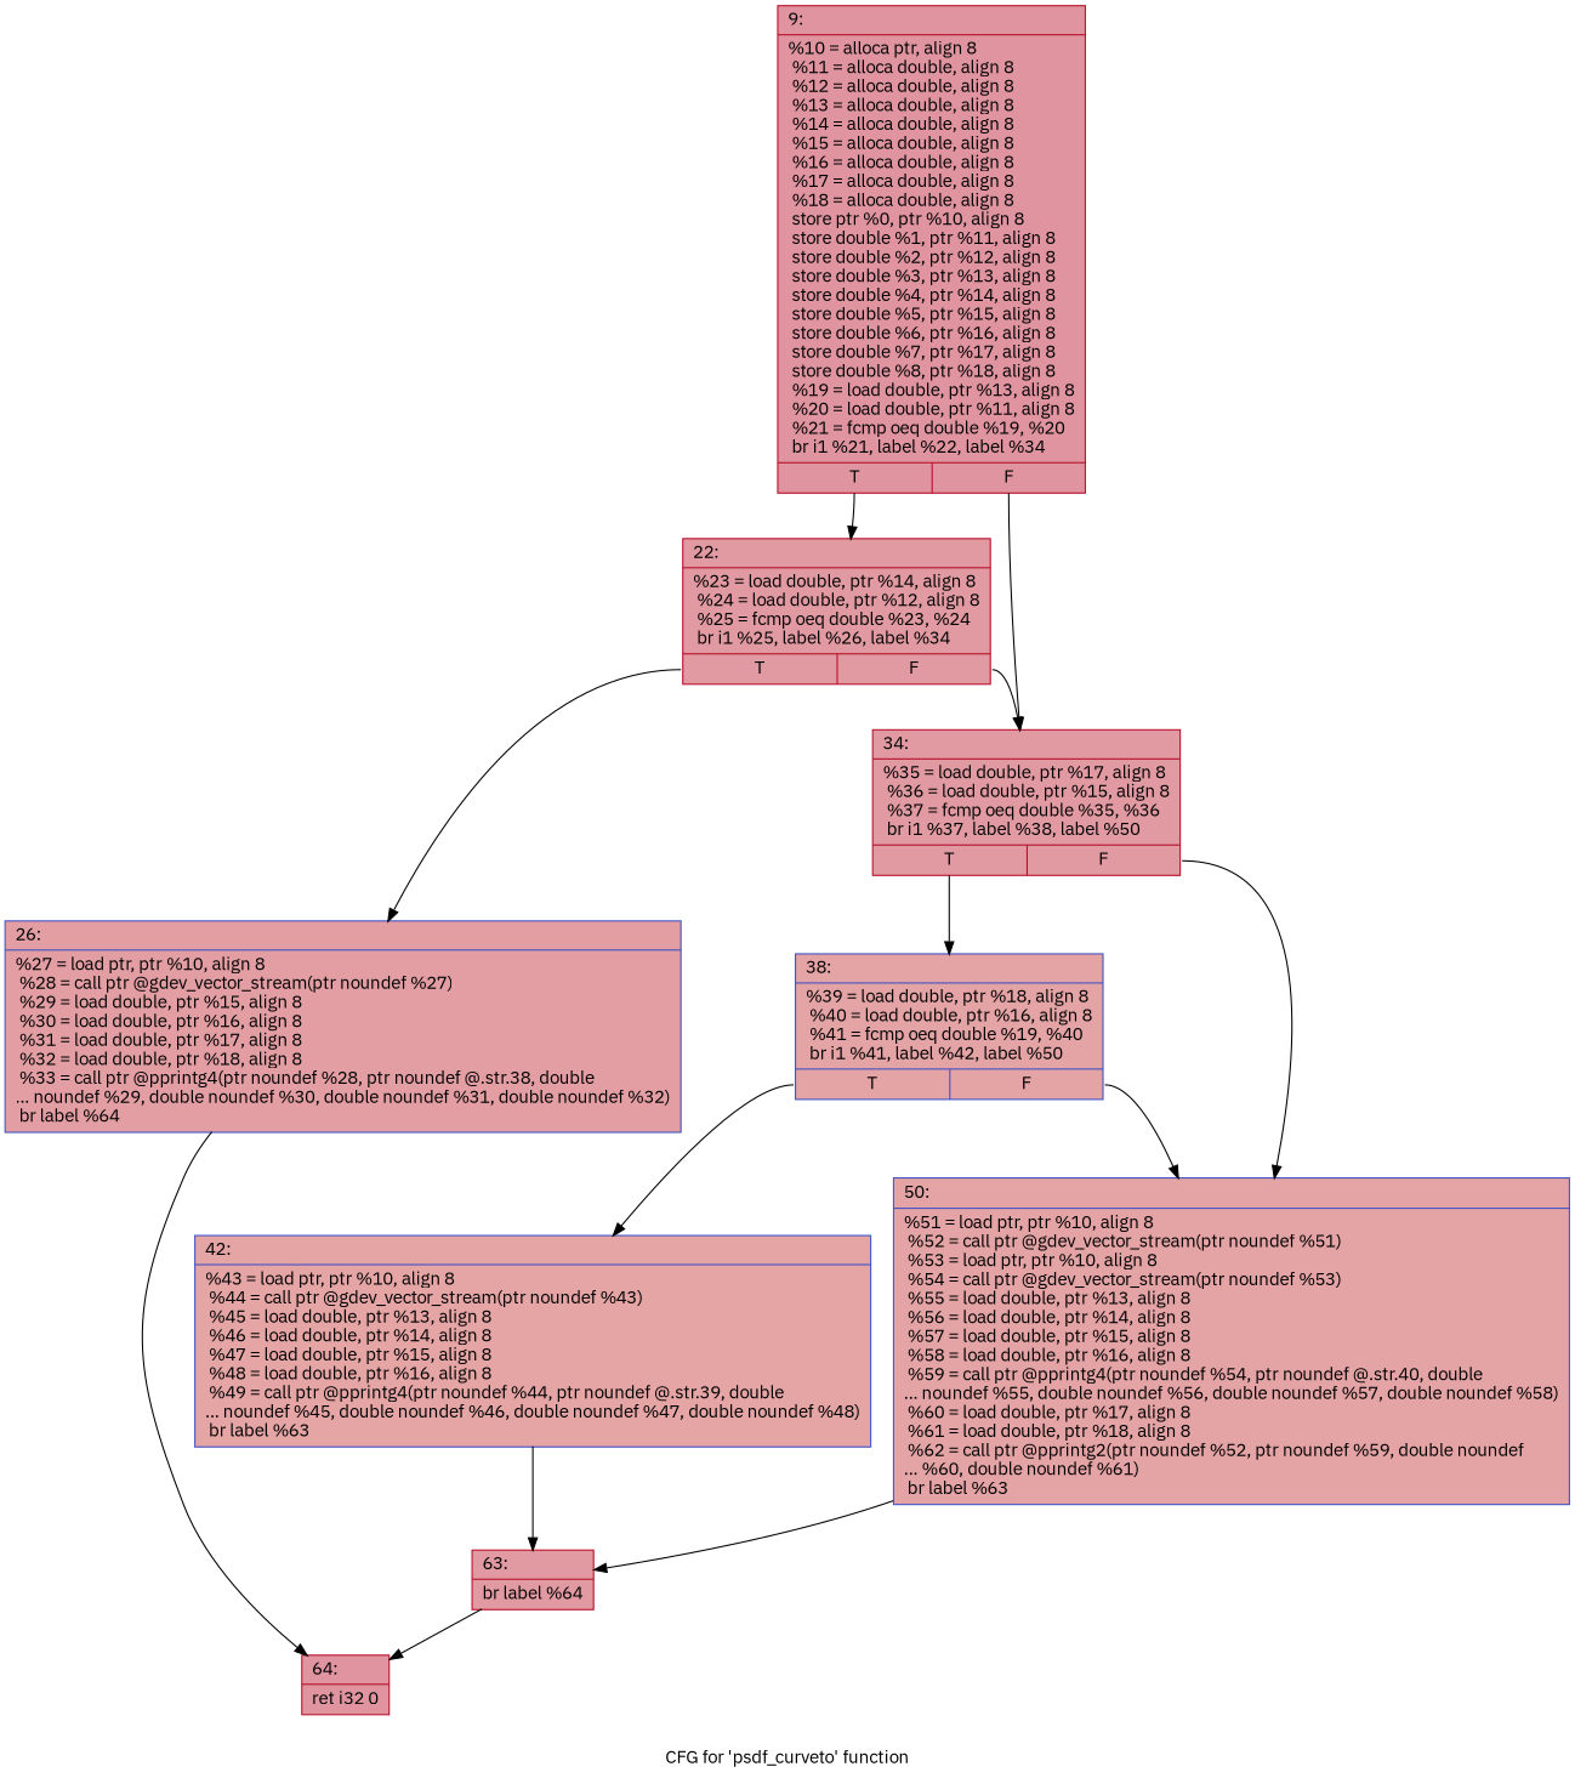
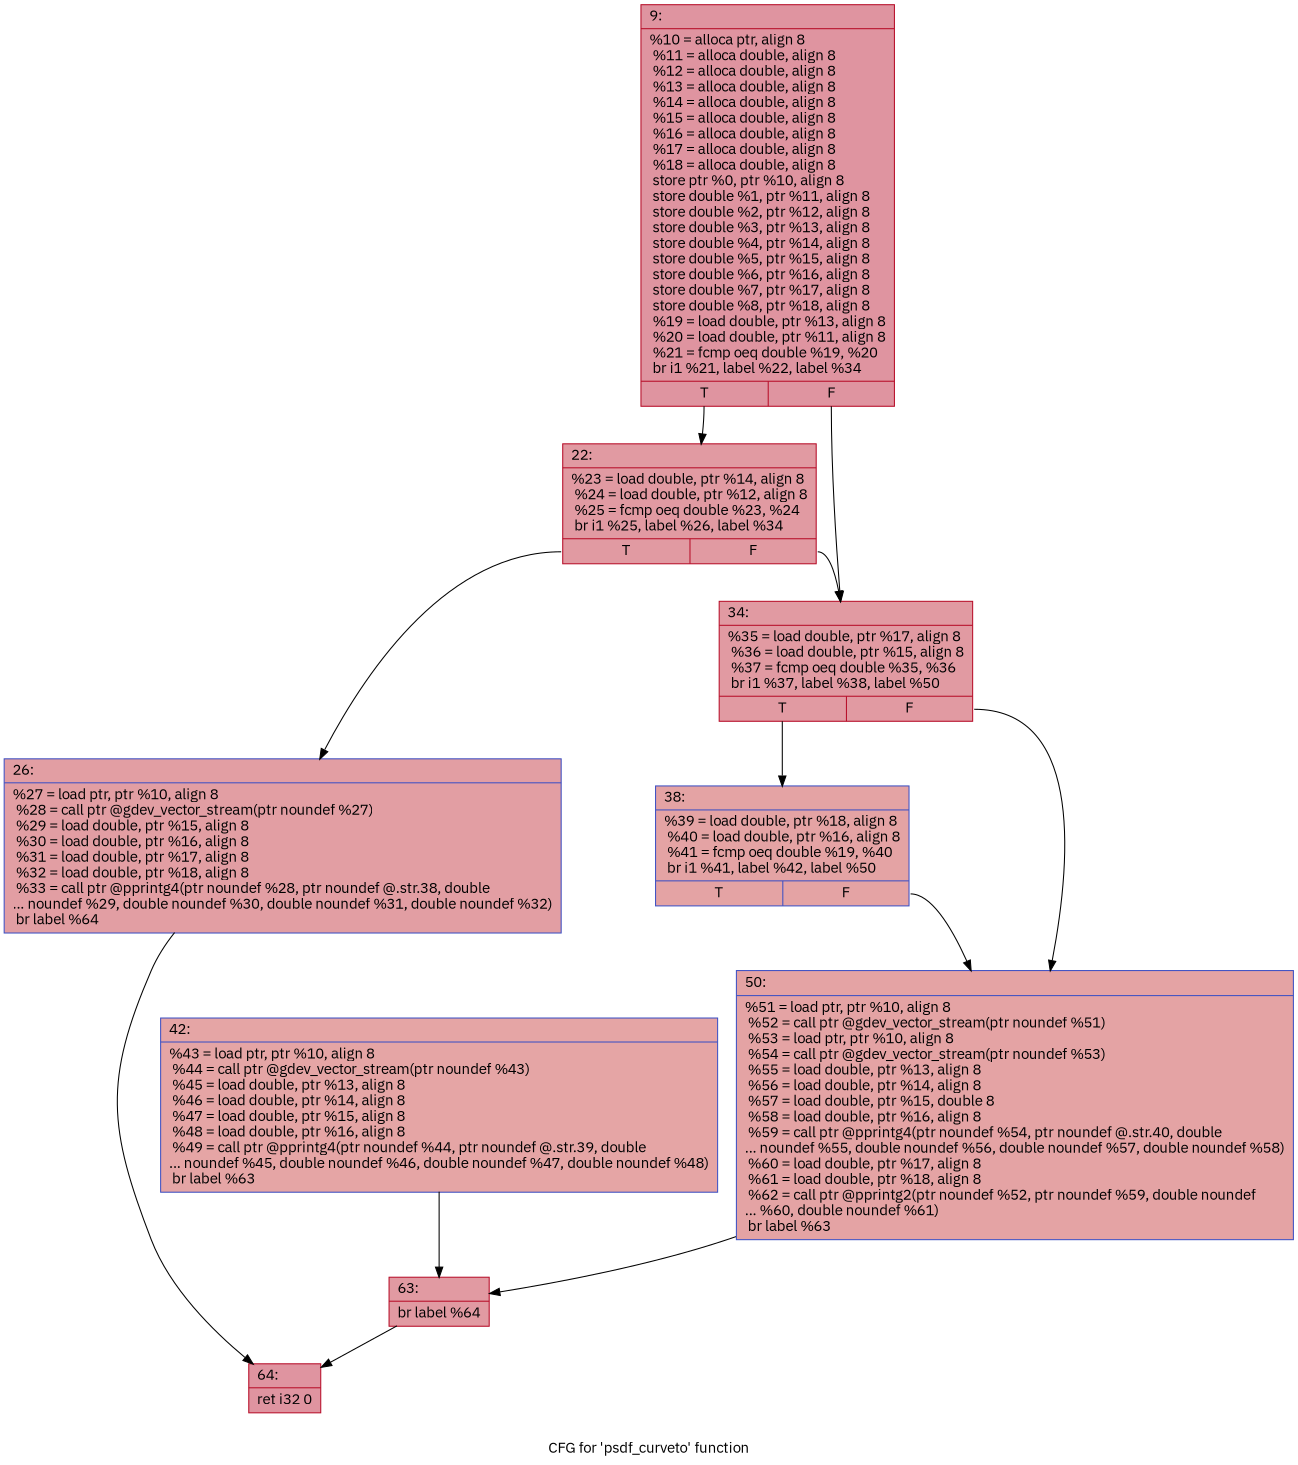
  digraph {
    fontname="IBM Plex Sans"
    label="CFG for 'psdf_curveto' function"
    node [color="#b70d28ff" fillcolor="#bb1b2c70" fontname="IBM Plex Sans" shape=record style=filled]
    edge [fontname="IBM Plex Sans"]
    n1 [fillcolor="#b70d2870" label="{9:\l|  %10 = alloca ptr, align 8\l  %11 = alloca double, align 8\l  %12 = alloca double, align 8\l  %13 = alloca double, align 8\l  %14 = alloca double, align 8\l  %15 = alloca double, align 8\l  %16 = alloca double, align 8\l  %17 = alloca double, align 8\l  %18 = alloca double, align 8\l  store ptr %0, ptr %10, align 8\l  store double %1, ptr %11, align 8\l  store double %2, ptr %12, align 8\l  store double %3, ptr %13, align 8\l  store double %4, ptr %14, align 8\l  store double %5, ptr %15, align 8\l  store double %6, ptr %16, align 8\l  store double %7, ptr %17, align 8\l  store double %8, ptr %18, align 8\l  %19 = load double, ptr %13, align 8\l  %20 = load double, ptr %11, align 8\l  %21 = fcmp oeq double %19, %20\l  br i1 %21, label %22, label %34\l|{<s0>T|<s1>F}}"]
    n2 [label="{22:\l|  %23 = load double, ptr %14, align 8\l  %24 = load double, ptr %12, align 8\l  %25 = fcmp oeq double %23, %24\l  br i1 %25, label %26, label %34\l|{<s0>T|<s1>F}}"]
    n3 [label="{34:\l|  %35 = load double, ptr %17, align 8\l  %36 = load double, ptr %15, align 8\l  %37 = fcmp oeq double %35, %36\l  br i1 %37, label %38, label %50\l|{<s0>T|<s1>F}}"]
    n4 [color="#3d50c3ff" fillcolor="#be242e70" label="{26:\l|  %27 = load ptr, ptr %10, align 8\l  %28 = call ptr @gdev_vector_stream(ptr noundef %27)\l  %29 = load double, ptr %15, align 8\l  %30 = load double, ptr %16, align 8\l  %31 = load double, ptr %17, align 8\l  %32 = load double, ptr %18, align 8\l  %33 = call ptr @pprintg4(ptr noundef %28, ptr noundef @.str.38, double\l... noundef %29, double noundef %30, double noundef %31, double noundef %32)\l  br label %64\l}"]
    n5 [color="#3d50c3ff" fillcolor="#c32e3170" label="{38:\l|  %39 = load double, ptr %18, align 8\l  %40 = load double, ptr %16, align 8\l  %41 = fcmp oeq double %19, %40\l  br i1 %41, label %42, label %50\l|{<s0>T|<s1>F}}"]
-   n6 [color="#3d50c3ff" fillcolor="#c32e3170" label="{50:\l|  %51 = load ptr, ptr %10, align 8\l  %52 = call ptr @gdev_vector_stream(ptr noundef %51)\l  %53 = load ptr, ptr %10, align 8\l  %54 = call ptr @gdev_vector_stream(ptr noundef %53)\l  %55 = load double, ptr %13, align 8\l  %56 = load double, ptr %14, align 8\l  %57 = load double, ptr %15, align 8\l  %58 = load double, ptr %16, align 8\l  %59 = call ptr @pprintg4(ptr noundef %54, ptr noundef @.str.40, double\l... noundef %55, double noundef %56, double noundef %57, double noundef %58)\l  %60 = load double, ptr %17, align 8\l  %61 = load double, ptr %18, align 8\l  %62 = call ptr @pprintg2(ptr noundef %52, ptr noundef %59, double noundef\l... %60, double noundef %61)\l  br label %63\l}"]
+   n6 [color="#3d50c3ff" fillcolor="#c32e3170" label="{50:\l|  %51 = load ptr, ptr %10, align 8\l  %52 = call ptr @gdev_vector_stream(ptr noundef %51)\l  %53 = load ptr, ptr %10, align 8\l  %54 = call ptr @gdev_vector_stream(ptr noundef %53)\l  %55 = load double, ptr %13, align 8\l  %56 = load double, ptr %14, align 8\l  %57 = load double, ptr %15, double 8\l  %58 = load double, ptr %16, align 8\l  %59 = call ptr @pprintg4(ptr noundef %54, ptr noundef @.str.40, double\l... noundef %55, double noundef %56, double noundef %57, double noundef %58)\l  %60 = load double, ptr %17, align 8\l  %61 = load double, ptr %18, align 8\l  %62 = call ptr @pprintg2(ptr noundef %52, ptr noundef %59, double noundef\l... %60, double noundef %61)\l  br label %63\l}"]
    n7 [fillcolor="#b70d2870" label="{64:\l|  ret i32 0\l}"]
    n8 [color="#3d50c3ff" fillcolor="#c5333470" label="{42:\l|  %43 = load ptr, ptr %10, align 8\l  %44 = call ptr @gdev_vector_stream(ptr noundef %43)\l  %45 = load double, ptr %13, align 8\l  %46 = load double, ptr %14, align 8\l  %47 = load double, ptr %15, align 8\l  %48 = load double, ptr %16, align 8\l  %49 = call ptr @pprintg4(ptr noundef %44, ptr noundef @.str.39, double\l... noundef %45, double noundef %46, double noundef %47, double noundef %48)\l  br label %63\l}"]
    n9 [label="{63:\l|  br label %64\l}"]
    n1 -> n2 [tailport=s0]
    n1 -> n3 [tailport=s1]
    n2 -> n3 [tailport=s1]
    n2 -> n4 [tailport=s0]
    n3 -> n5 [tailport=s0]
    n3 -> n6 [tailport=s1]
    n4 -> n7
    n5 -> n6 [tailport=s1]
-   n5 -> n8 [tailport=s0]
    n6 -> n9
    n8 -> n9
    n9 -> n7
  }
